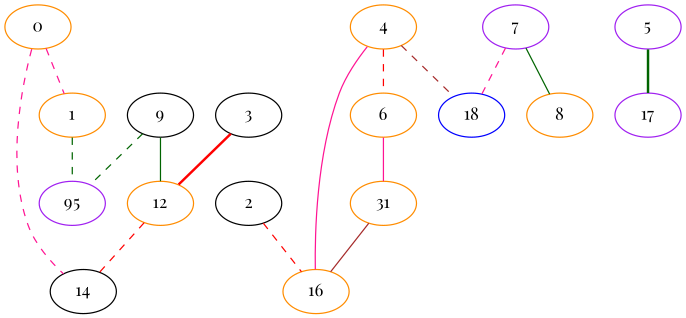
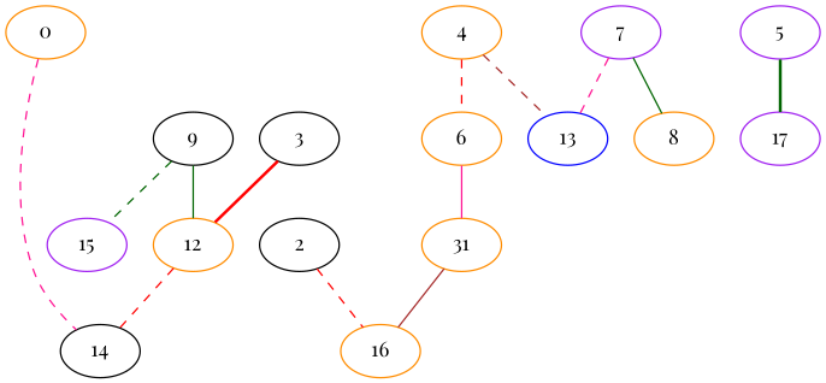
  graph {
    fontname="Playfair Display"
    node [color=darkorange fontname="Playfair Display" type=corner]
    edge [color=deeppink fontname="Playfair Display" frequency=1 style=dashed type0=line]
    0 [x=477 y=520]
-   1 [x=-27 y=509]
    14 [color=black x=458 y=261]
-   15 [color=purple x=-41 y=22 label=95]
+   15 [color=purple x=-41 y=22]
    2 [color=black x=212 y=74]
    16 [type=intersection x=160 y=158]
    3 [color=black type=endpoint x=543 y=247]
    12 [type=intersection x=471 y=245]
    4 [type=intersection x=144 y=348]
    6 [x=54 y=277]
-   13 [color=blue x=207 y=423 label=18]
+   13 [color=blue x=207 y=423]
    n12 [label=31 x=138 y=168]
    5 [color=purple x=292 y=184]
    17 [color=purple x=300 y=324]
    7 [color=purple type=intersection x=326 y=322]
    8 [x=377 y=251]
    9 [color=black x=453 y=13]
-   0 -- 1 [angle0=.02]
    0 -- 14 [angle0=1.50]
-   1 -- 15 [angle0=1.54 color=darkgreen]
    2 -- 16 [angle0=-1.02 color=red]
    3 -- 12 [angle0=.03 color=red style=bold]
    12 -- 14 [angle0=-.89 color=red]
-   4 -- 16 [angle0=-1.49 style=solid]
    4 -- 6 [angle0=.67 color=red]
    4 -- 13 [angle0=.87 color=brown]
    6 -- n12 [angle0=-.91 style=solid]
    n12 -- 16 [angle0=-.43 color=brown style=solid]
    5 -- 17 [angle0=1.51 color=darkgreen style=bold]
    7 -- 13 [angle0=-.70]
    7 -- 8 [angle0=-.95 color=darkgreen style=solid]
    9 -- 15 [angle0=-.02 color=darkgreen]
    9 -- 12 [angle0=1.49 color=darkgreen style=solid]
  }
